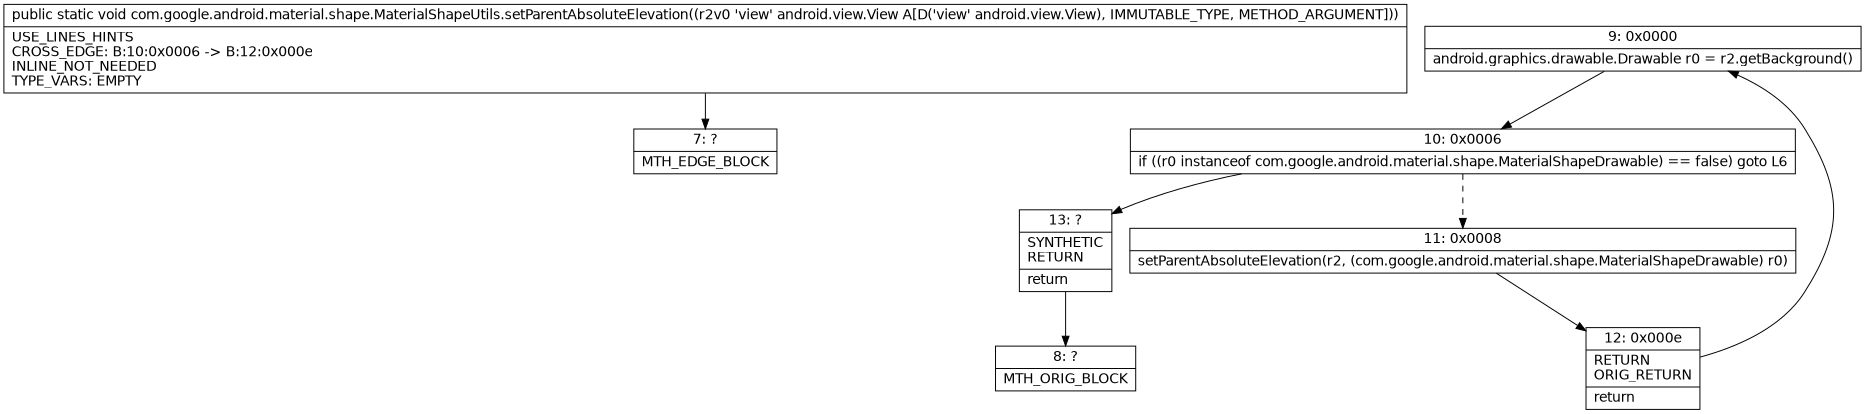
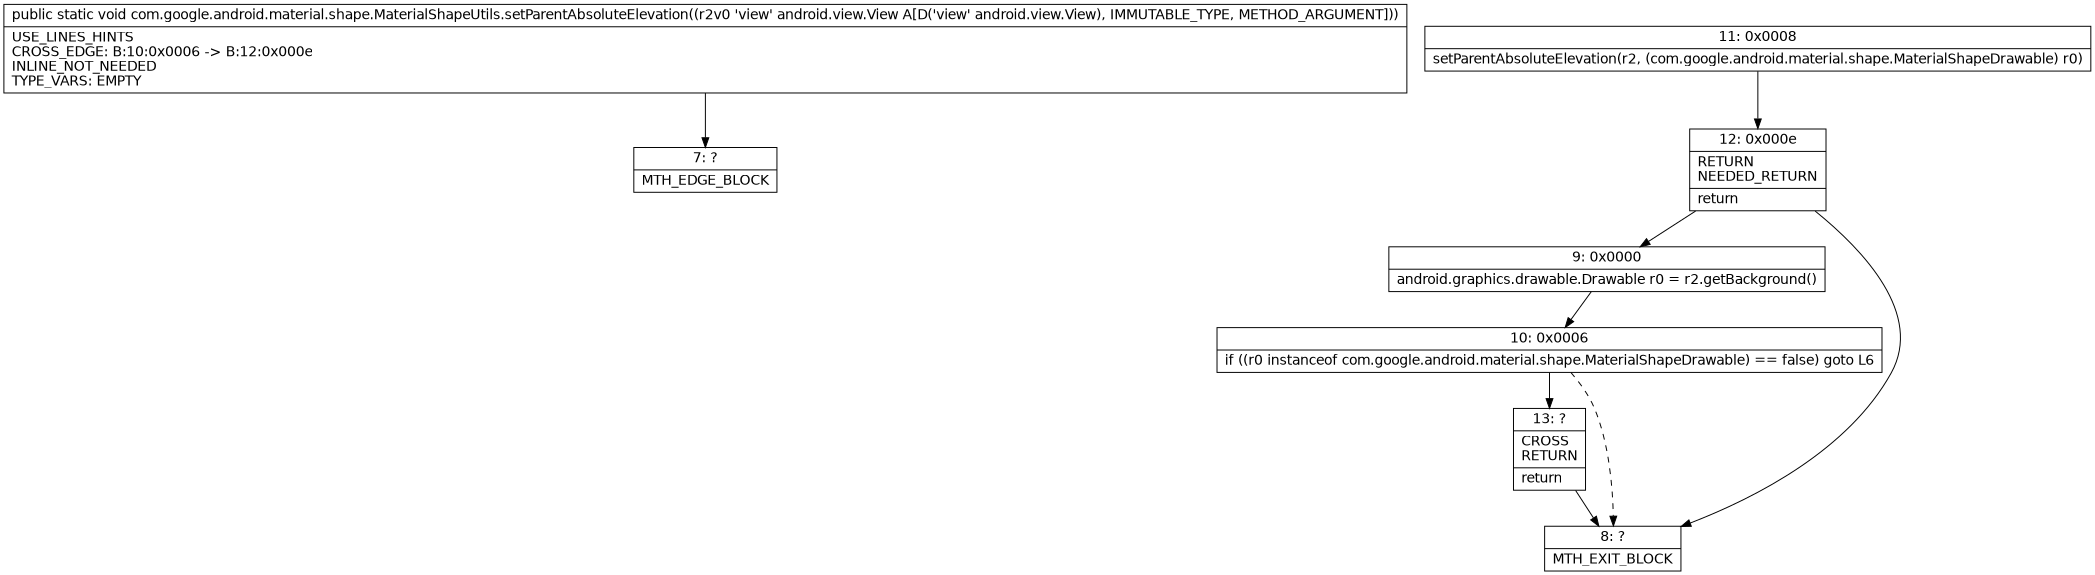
  digraph {
    fontname="DejaVu Sans"
    node [fontname="DejaVu Sans" shape=record]
    edge [fontname="DejaVu Sans"]
    n1 [label="{7\:\ ?|MTH_EDGE_BLOCK\l}"]
    n2 [label="{9\:\ 0x0000|android.graphics.drawable.Drawable r0 = r2.getBackground()\l}"]
    n3 [label="{10\:\ 0x0006|if ((r0 instanceof com.google.android.material.shape.MaterialShapeDrawable) == false) goto L6\l}"]
    n4 [label="{11\:\ 0x0008|setParentAbsoluteElevation(r2, (com.google.android.material.shape.MaterialShapeDrawable) r0)\l}"]
-   n5 [label="{13\:\ ?|SYNTHETIC\lRETURN\l|return\l}"]
-   n6 [label="{12\:\ 0x000e|RETURN\lORIG_RETURN\l|return\l}"]
-   n7 [label="{8\:\ ?|MTH_ORIG_BLOCK\l}"]
+   n5 [label="{13\:\ ?|CROSS\lRETURN\l|return\l}"]
+   n6 [label="{12\:\ 0x000e|RETURN\lNEEDED_RETURN\l|return\l}"]
+   n7 [label="{8\:\ ?|MTH_EXIT_BLOCK\l}"]
    n8 [label="{public static void com.google.android.material.shape.MaterialShapeUtils.setParentAbsoluteElevation((r2v0 'view' android.view.View A[D('view' android.view.View), IMMUTABLE_TYPE, METHOD_ARGUMENT]))  | USE_LINES_HINTS\lCROSS_EDGE: B:10:0x0006 \-\> B:12:0x000e\lINLINE_NOT_NEEDED\lTYPE_VARS: EMPTY\l}"]
    n2 -> n3
-   n3 -> n4 [style=dashed]
+   n3 -> n7 [style=dashed]
    n3 -> n5
    n4 -> n6
    n5 -> n7
    n6 -> n2
+   n6 -> n7
    n8 -> n1
  }
